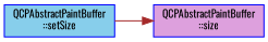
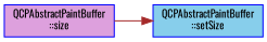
  digraph {
    rankdir=RL
    fontname=Oswald
    node [color=blue fontname=Oswald fontsize=10 shape=record style=filled]
    n1 [fillcolor=plum fontcolor=black height=0.2 label="QCPAbstractPaintBuffer\l::size" width=0.4]
    n2 [fillcolor=skyblue height=0.2 label="QCPAbstractPaintBuffer\l::setSize" width=0.4]
-   n1 -> n2 [color=brown dir=back fontname=Oswald fontsize=10 labelfontname=Helvetica labelfontsize=10 style=solid]
+   n2 -> n1 [color=brown dir=back fontname=Oswald fontsize=10 labelfontname=Helvetica labelfontsize=10 style=solid]
  }
